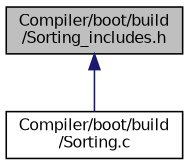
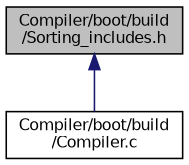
  digraph {
    node [color=black fontname=Helvetica fontsize=10 shape=record style=filled]
    n1 [fillcolor=grey75 fontcolor=black height=0.2 label="Compiler/boot/build\l/Sorting_includes.h" width=0.4]
-   n2 [fillcolor=white height=0.2 label="Compiler/boot/build\l/Sorting.c" width=0.4]
+   n2 [fillcolor=white height=0.2 label="Compiler/boot/build\l/Compiler.c" width=0.4]
    n1 -> n2 [color=midnightblue dir=back fontname=Helvetica fontsize=10 labelfontname=Helvetica labelfontsize=10 style=solid]
  }
